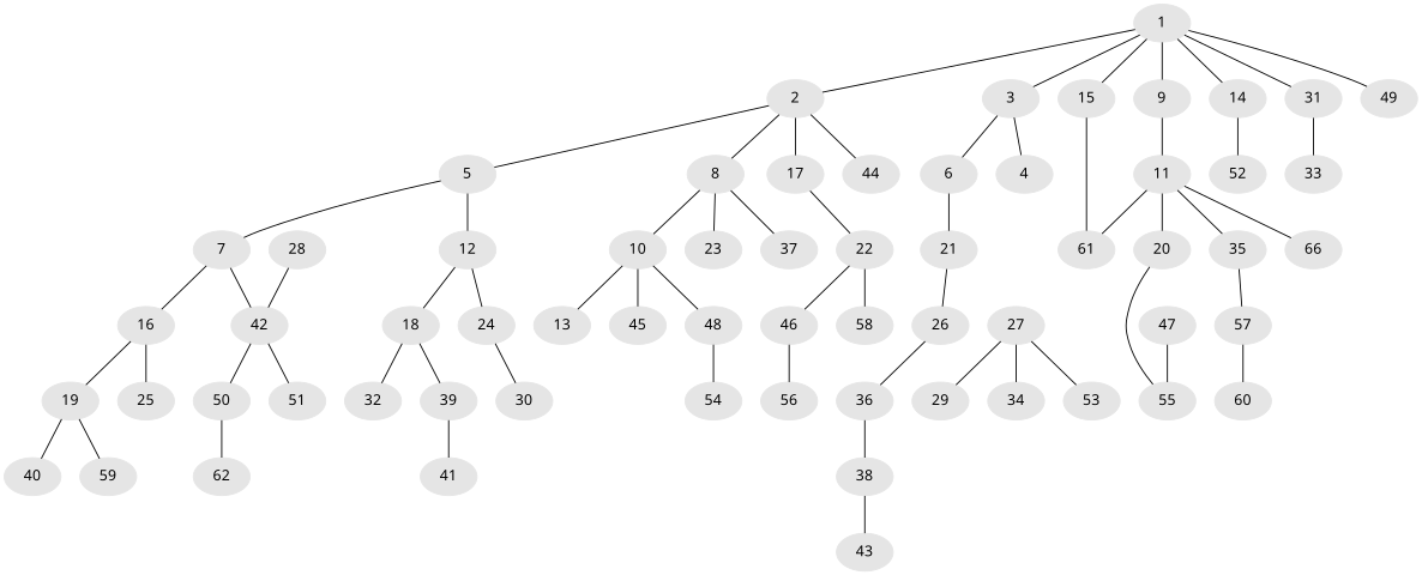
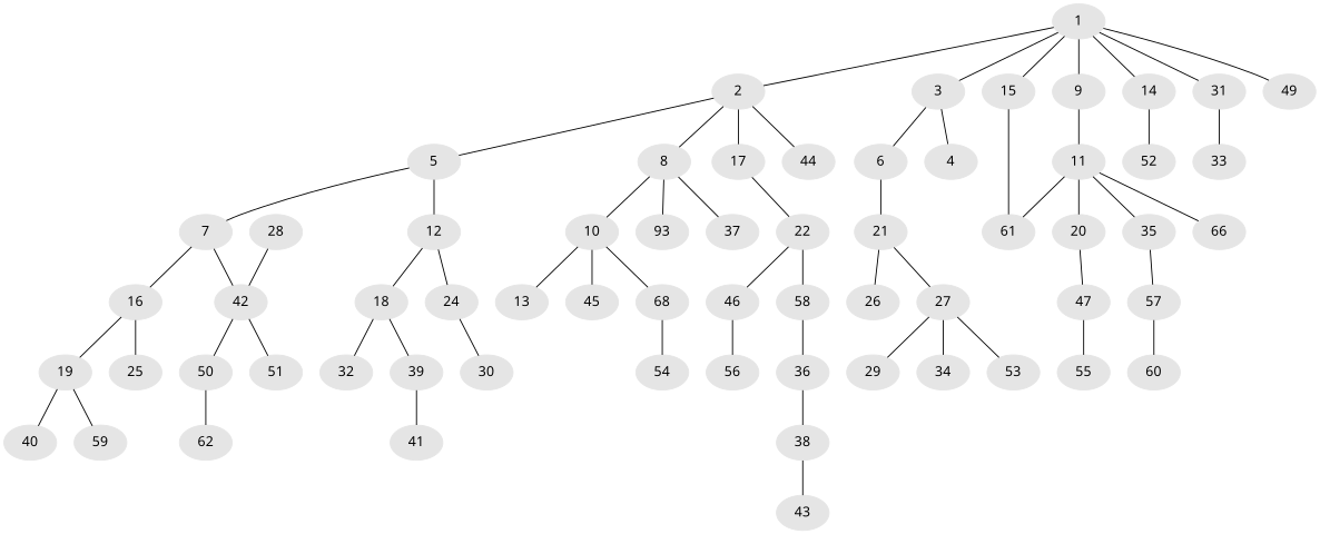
  graph {
    fontname="Noto Sans"
    node [color=gray90 fontname="Noto Sans" style=filled]
    edge [fontname="Noto Sans"]
    1
    2
    3
    9
    14
    15
    31
    49
    5
    8
    17
    44
    4
    6
    11
    52
    61
    33
    7
    12
    10
-   23
+   23 [label=93]
    37
    22
    21
    16
    42
    18
    24
    26
    27
    19
    25
    28
    13
    45
-   48
+   48 [label=68]
    20
    35
    n40 [label=66]
    54
    47
    57
    32
    39
    30
    40
    59
    46
    58
    41
    55
    36
    29
    34
    53
    56
    38
    50
    51
    60
    43
    62
    1 -- 2
    1 -- 3
    1 -- 9
    1 -- 14
    1 -- 15
    1 -- 31
    1 -- 49
    2 -- 5
    2 -- 8
    2 -- 17
    2 -- 44
    3 -- 4
    3 -- 6
    9 -- 11
    14 -- 52
    15 -- 61
    31 -- 33
    5 -- 7
    5 -- 12
    8 -- 10
    8 -- 23
    8 -- 37
    17 -- 22
    6 -- 21
    11 -- 61
    11 -- 20
    11 -- 35
    11 -- n40
    7 -- 16
    7 -- 42
    12 -- 18
    12 -- 24
    10 -- 13
    10 -- 45
    10 -- 48
    22 -- 46
    22 -- 58
    21 -- 26
+   21 -- 27
    16 -- 19
    16 -- 25
    42 -- 50
    42 -- 51
    18 -- 32
    18 -- 39
    24 -- 30
-   26 -- 36
+   58 -- 36
    27 -- 29
    27 -- 34
    27 -- 53
    19 -- 40
    19 -- 59
    28 -- 42
    48 -- 54
-   20 -- 55
+   20 -- 47
    35 -- 57
    47 -- 55
    57 -- 60
    39 -- 41
    46 -- 56
    36 -- 38
    38 -- 43
    50 -- 62
  }
